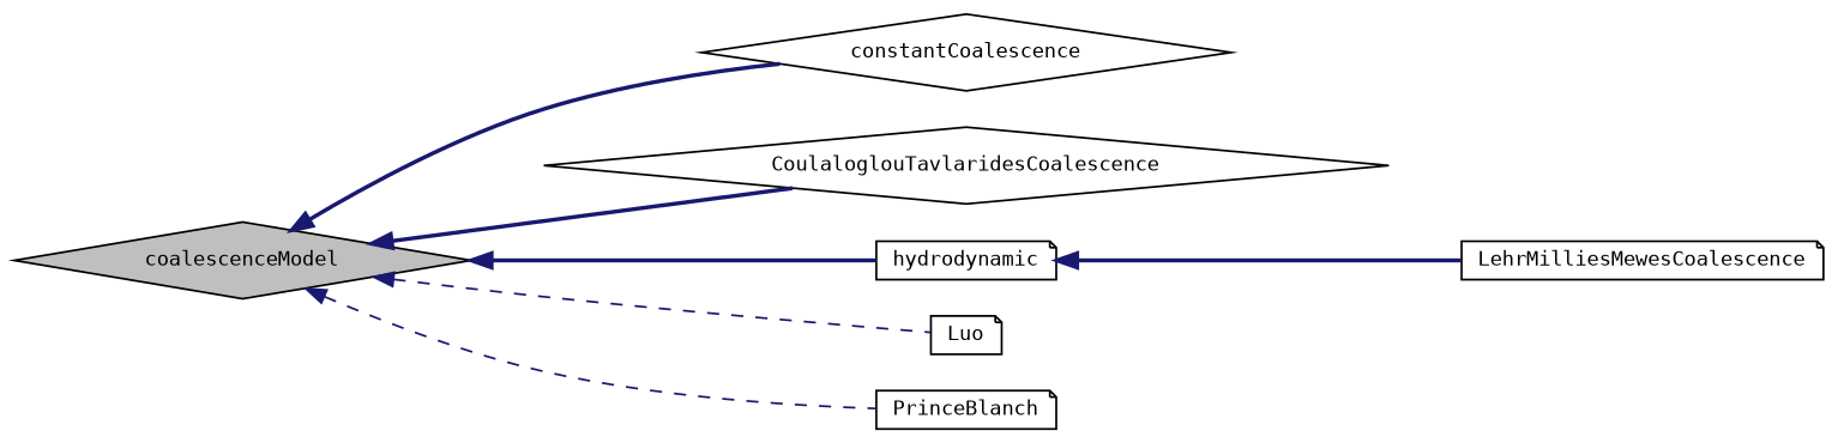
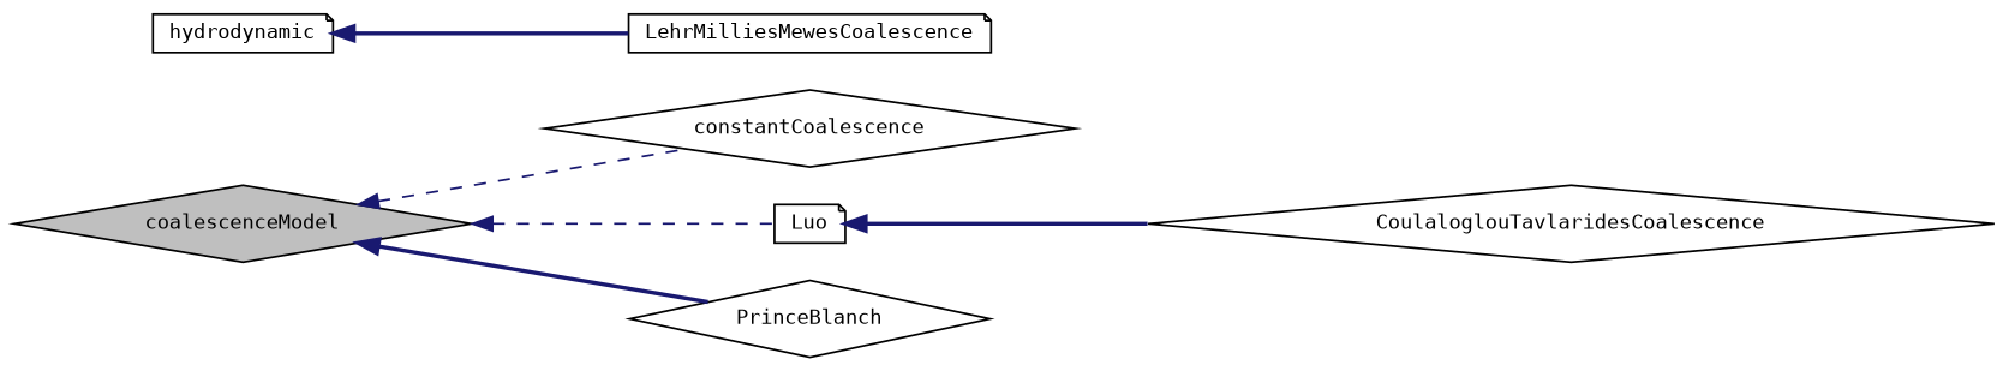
  digraph {
    fontname="DejaVu Sans Mono"
    rankdir=LR
    node [color=black fontname="DejaVu Sans Mono" fontsize=10 shape=note]
    edge [color=midnightblue dir=back fontname="DejaVu Sans Mono" fontsize=10 labelfontname=Helvetica labelfontsize=10 style=bold]
    n1 [fillcolor=grey75 fontcolor=black height=0.2 label=coalescenceModel shape=diamond style=filled width=0.4]
    n2 [height=0.2 label=constantCoalescence shape=diamond width=0.4]
    n3 [height=0.2 label=CoulaloglouTavlaridesCoalescence shape=diamond width=0.4]
    n4 [height=0.2 label=hydrodynamic width=0.4]
    n5 [height=0.2 label=Luo width=0.4]
-   n6 [height=0.2 label=PrinceBlanch width=0.4]
+   n6 [height=0.2 label=PrinceBlanch shape=diamond width=0.4]
    n7 [height=0.2 label=LehrMilliesMewesCoalescence width=0.4]
-   n1 -> n2
-   n1 -> n3
-   n1 -> n4
+   n1 -> n2 [style=dashed]
+   n5 -> n3
    n1 -> n5 [style=dashed]
-   n1 -> n6 [style=dashed]
+   n1 -> n6
    n4 -> n7
  }
